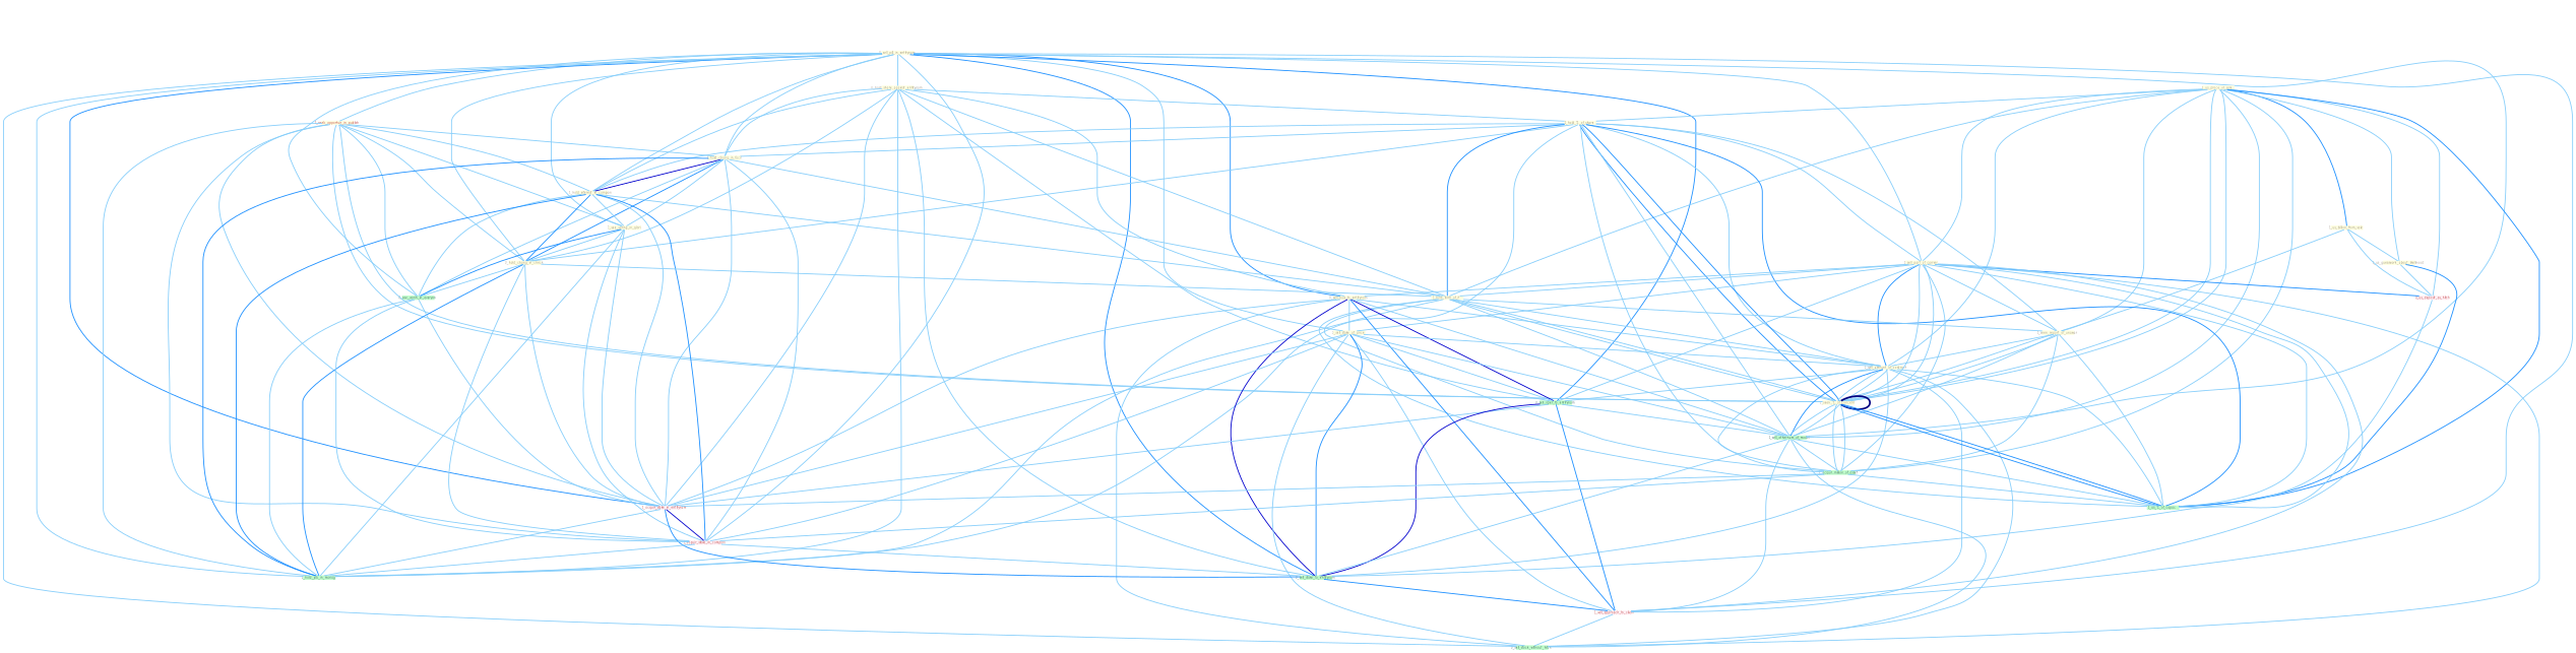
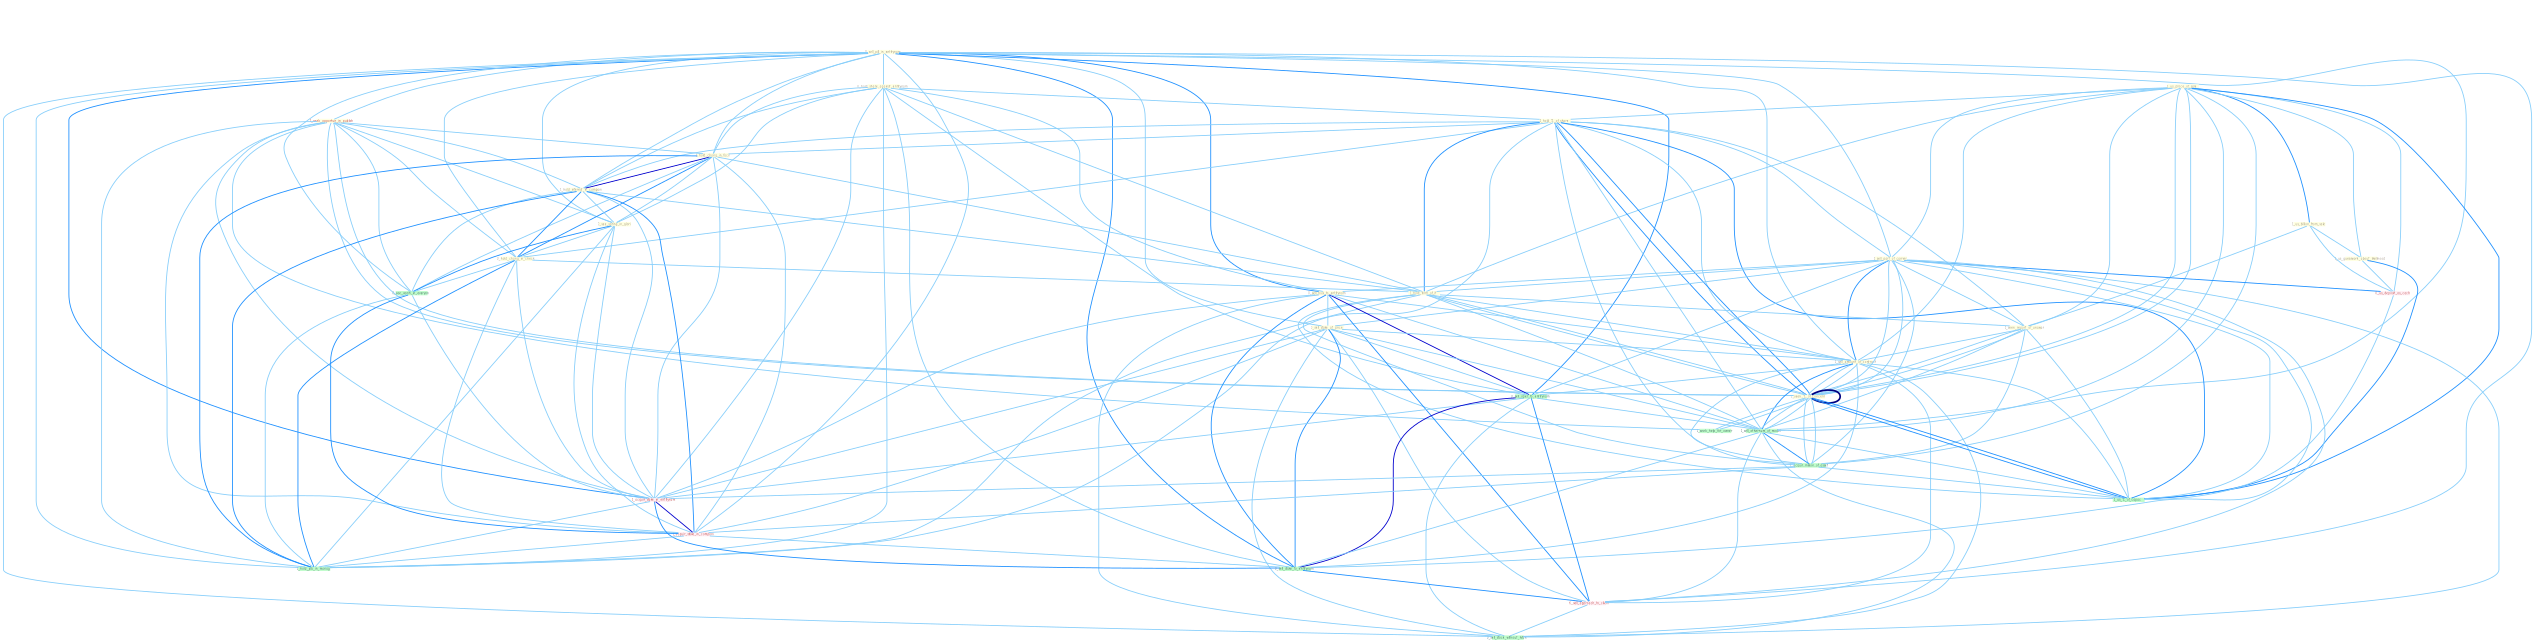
  graph {
    fontname="Comic Neue"
    node [color="#ffffe0" fixedsize=true fontcolor="#8b7d6b" fontname="Comic Neue" fontsize=4 shape=polygon style=filled]
    edge [color="#87cefa" fontname="Comic Neue" w=1]
    "0_sell_pill_in_entitynam " [height=.06 width=.5]
    "1_us_proce_of_sale " [height=.06 width=.5]
    "1_us_billion_from_sale " [height=.06 width=.5]
    "0_hold_share_against_entitynam " [height=.06 width=.5]
    "1_seek_opportun_in_publish " [fontcolor="#b22222" height=.06 width=.5]
    "1_us_guesswork_about_likelihood " [height=.06 width=.5]
    "1_hold_%_of_share " [height=.06 width=.5]
    n8 [height=.06 label="1_hold_chang_in_facil" width=.5]
    "1_hold_interest_in_compani " [height=.06 width=.5]
    "1_sell_part_of_carrier " [height=.06 width=.5]
    "0_see_spring_in_glori " [height=.06 width=.5]
    "0_hold_chang_in_check " [height=.06 width=.5]
    "1_hold_form_of_it " [height=.06 width=.5]
    "1_seen_report_of_unawar " [height=.06 width=.5]
    "0_sell_busi_to_entitynam " [height=.06 width=.5]
    "0_sell_stake_at_price " [height=.06 width=.5]
    "1_sell_amount_of_contract " [height=.06 width=.5]
    "1_seek_%_of_concern " [height=.06 width=.5]
-   "0_us_deposit_as_cach " [color="#fff0f5" fontcolor="#b22222" height=.06 width=.5 label="0_us_deposit_as_hitch"]
+   "0_us_deposit_as_cach " [color="#fff0f5" fontcolor="#b22222" height=.06 width=.5]
    "1_acquir_stake_in_entitynam " [color="#fff0f5" fontcolor="#b22222" height=.06 width=.5]
    "1_acquir_stake_in_compani " [color="#fff0f5" fontcolor="#b22222" height=.06 width=.5]
-   "1_sell_approach_to_client " [color="#fff0f5" fontcolor="#b22222" height=.06 width=.5]
+   "1_sell_approach_to_client " [color="#fff0f5" fontcolor="#b22222" height=.06 width=.5 label="6_sell_approach_to_client"]
    "0_sell_oper_to_entitynam " [color="#BDFCC9" fontcolor="#2f4f4f" height=.06 width=.5]
    "1_sell_othernum_of_model " [color="#BDFCC9" fontcolor="#2f4f4f" height=.06 width=.5]
    "0_see_vaniti_in_everyon " [color="#BDFCC9" fontcolor="#2f4f4f" height=.06 width=.5]
    "0_sell_stake_to_entitynam " [color="#BDFCC9" fontcolor="#2f4f4f" height=.06 width=.5]
    "1_hold_job_in_manag " [color="#BDFCC9" fontcolor="#2f4f4f" height=.06 width=.5]
    "0_sell_stock_without_hitch " [color="#BDFCC9" fontcolor="#2f4f4f" height=.06 width=.5]
    "1_acquir_million_of_asset " [color="#BDFCC9" fontcolor="#2f4f4f" height=.06 width=.5]
    "1_us_%_of_capac " [color="#BDFCC9" fontcolor="#2f4f4f" height=.06 width=.5]
+   "1_seek_help_for_owner " [color="#BDFCC9" fontcolor="#2f4f4f" height=.06 width=.5]
    subgraph sub_1 {
      "0_sell_pill_in_entitynam "
      "1_us_proce_of_sale "
      "1_us_billion_from_sale "
      "0_hold_share_against_entitynam "
      "1_seek_opportun_in_publish "
      "1_us_guesswork_about_likelihood "
      "1_hold_%_of_share "
      n8
      "1_hold_interest_in_compani "
      "1_sell_part_of_carrier "
      "0_see_spring_in_glori "
      "0_hold_chang_in_check "
      "1_hold_form_of_it "
      "1_seen_report_of_unawar "
      "0_sell_busi_to_entitynam "
      "0_sell_stake_at_price "
      "1_sell_amount_of_contract "
      "1_seek_%_of_concern "
    }
    subgraph sub_2 {
      "0_us_deposit_as_cach "
      "1_acquir_stake_in_entitynam "
      "1_acquir_stake_in_compani "
      "1_sell_approach_to_client "
    }
    "0_sell_pill_in_entitynam " -- "0_hold_share_against_entitynam "
    "0_sell_pill_in_entitynam " -- "1_seek_opportun_in_publish "
    "0_sell_pill_in_entitynam " -- n8
    "0_sell_pill_in_entitynam " -- "1_hold_interest_in_compani "
    "0_sell_pill_in_entitynam " -- "1_sell_part_of_carrier "
    "0_sell_pill_in_entitynam " -- "0_see_spring_in_glori "
    "0_sell_pill_in_entitynam " -- "0_hold_chang_in_check "
    "0_sell_pill_in_entitynam " -- "0_sell_busi_to_entitynam " [color="#1e90ff" w=2]
    "0_sell_pill_in_entitynam " -- "0_sell_stake_at_price "
+   "0_sell_pill_in_entitynam " -- "1_sell_amount_of_contract "
    "0_sell_pill_in_entitynam " -- "1_acquir_stake_in_entitynam " [color="#1e90ff" w=2]
    "0_sell_pill_in_entitynam " -- "1_acquir_stake_in_compani "
    "0_sell_pill_in_entitynam " -- "1_sell_approach_to_client "
    "0_sell_pill_in_entitynam " -- "0_sell_oper_to_entitynam " [color="#1e90ff" w=2]
    "0_sell_pill_in_entitynam " -- "1_sell_othernum_of_model "
    "0_sell_pill_in_entitynam " -- "0_see_vaniti_in_everyon "
    "0_sell_pill_in_entitynam " -- "0_sell_stake_to_entitynam " [color="#1e90ff" w=2]
    "0_sell_pill_in_entitynam " -- "1_hold_job_in_manag "
    "0_sell_pill_in_entitynam " -- "0_sell_stock_without_hitch "
    "1_us_proce_of_sale " -- "1_us_billion_from_sale " [color="#1e90ff" w=2]
    "1_us_proce_of_sale " -- "1_us_guesswork_about_likelihood "
    "1_us_proce_of_sale " -- "1_hold_%_of_share "
    "1_us_proce_of_sale " -- "1_sell_part_of_carrier "
    "1_us_proce_of_sale " -- "1_hold_form_of_it "
    "1_us_proce_of_sale " -- "1_seen_report_of_unawar "
    "1_us_proce_of_sale " -- "1_sell_amount_of_contract "
    "1_us_proce_of_sale " -- "1_seek_%_of_concern "
    "1_us_proce_of_sale " -- "1_seek_%_of_concern "
    "1_us_proce_of_sale " -- "0_us_deposit_as_cach "
    "1_us_proce_of_sale " -- "1_sell_othernum_of_model "
    "1_us_proce_of_sale " -- "1_acquir_million_of_asset "
    "1_us_proce_of_sale " -- "1_us_%_of_capac " [color="#1e90ff" w=2]
    "1_us_billion_from_sale " -- "1_us_guesswork_about_likelihood "
    "1_us_billion_from_sale " -- "1_seen_report_of_unawar "
    "1_us_billion_from_sale " -- "0_us_deposit_as_cach "
    "0_hold_share_against_entitynam " -- "1_hold_%_of_share "
    "0_hold_share_against_entitynam " -- n8
    "0_hold_share_against_entitynam " -- "1_hold_interest_in_compani "
-   "0_hold_share_against_entitynam " -- "0_hold_chang_in_check "
+   "0_hold_share_against_entitynam " -- "0_see_spring_in_glori "
    "0_hold_share_against_entitynam " -- "1_hold_form_of_it "
    "0_hold_share_against_entitynam " -- "0_sell_busi_to_entitynam "
    "0_hold_share_against_entitynam " -- "1_acquir_stake_in_entitynam "
    "0_hold_share_against_entitynam " -- "0_sell_oper_to_entitynam "
    "0_hold_share_against_entitynam " -- "0_sell_stake_to_entitynam "
    "0_hold_share_against_entitynam " -- "1_hold_job_in_manag "
    "1_seek_opportun_in_publish " -- n8
    "1_seek_opportun_in_publish " -- "1_hold_interest_in_compani "
    "1_seek_opportun_in_publish " -- "0_see_spring_in_glori "
    "1_seek_opportun_in_publish " -- "0_hold_chang_in_check "
    "1_seek_opportun_in_publish " -- "1_seek_%_of_concern "
    "1_seek_opportun_in_publish " -- "1_seek_%_of_concern "
    "1_seek_opportun_in_publish " -- "1_acquir_stake_in_entitynam "
    "1_seek_opportun_in_publish " -- "1_acquir_stake_in_compani "
    "1_seek_opportun_in_publish " -- "0_see_vaniti_in_everyon "
    "1_seek_opportun_in_publish " -- "1_hold_job_in_manag "
+   "1_seek_opportun_in_publish " -- "1_seek_help_for_owner "
    "1_us_guesswork_about_likelihood " -- "0_us_deposit_as_cach "
    "1_us_guesswork_about_likelihood " -- "1_us_%_of_capac " [color="#1e90ff"]
    "1_hold_%_of_share " -- n8
    "1_hold_%_of_share " -- "1_hold_interest_in_compani "
    "1_hold_%_of_share " -- "1_sell_part_of_carrier "
    "1_hold_%_of_share " -- "0_hold_chang_in_check "
    "1_hold_%_of_share " -- "1_hold_form_of_it " [color="#1e90ff" w=2]
    "1_hold_%_of_share " -- "1_seen_report_of_unawar "
    "1_hold_%_of_share " -- "1_sell_amount_of_contract "
    "1_hold_%_of_share " -- "1_seek_%_of_concern " [color="#1e90ff" w=2]
    "1_hold_%_of_share " -- "1_seek_%_of_concern " [color="#1e90ff" w=2]
    "1_hold_%_of_share " -- "1_sell_othernum_of_model "
    "1_hold_%_of_share " -- "1_hold_job_in_manag "
    "1_hold_%_of_share " -- "1_acquir_million_of_asset "
    "1_hold_%_of_share " -- "1_us_%_of_capac " [color="#1e90ff" w=2]
    n8 -- "1_hold_interest_in_compani " [color="#0000cd" w=3]
    n8 -- "0_see_spring_in_glori "
    n8 -- "0_hold_chang_in_check " [color="#1e90ff" w=2]
    n8 -- "1_hold_form_of_it "
    n8 -- "1_acquir_stake_in_entitynam "
    n8 -- "1_acquir_stake_in_compani "
    n8 -- "0_see_vaniti_in_everyon "
    n8 -- "1_hold_job_in_manag " [color="#1e90ff" w=2]
    "1_hold_interest_in_compani " -- "0_see_spring_in_glori "
    "1_hold_interest_in_compani " -- "0_hold_chang_in_check " [color="#1e90ff" w=2]
    "1_hold_interest_in_compani " -- "1_hold_form_of_it "
    "1_hold_interest_in_compani " -- "1_acquir_stake_in_entitynam "
    "1_hold_interest_in_compani " -- "1_acquir_stake_in_compani " [color="#1e90ff" w=2]
    "1_hold_interest_in_compani " -- "0_see_vaniti_in_everyon "
    "1_hold_interest_in_compani " -- "1_hold_job_in_manag " [color="#1e90ff" w=2]
    "1_sell_part_of_carrier " -- "1_hold_form_of_it "
    "1_sell_part_of_carrier " -- "1_seen_report_of_unawar "
    "1_sell_part_of_carrier " -- "0_sell_busi_to_entitynam "
    "1_sell_part_of_carrier " -- "0_sell_stake_at_price "
    "1_sell_part_of_carrier " -- "1_sell_amount_of_contract " [color="#1e90ff" w=2]
    "1_sell_part_of_carrier " -- "1_seek_%_of_concern "
    "1_sell_part_of_carrier " -- "1_seek_%_of_concern "
    "1_sell_part_of_carrier " -- "0_us_deposit_as_cach " [color="#1e90ff" w=2]
    "1_sell_part_of_carrier " -- "1_sell_approach_to_client "
    "1_sell_part_of_carrier " -- "0_sell_oper_to_entitynam "
    "1_sell_part_of_carrier " -- "0_sell_stake_to_entitynam "
    "1_sell_part_of_carrier " -- "0_sell_stock_without_hitch "
    "1_sell_part_of_carrier " -- "1_acquir_million_of_asset "
    "1_sell_part_of_carrier " -- "1_us_%_of_capac "
    "0_see_spring_in_glori " -- "0_hold_chang_in_check "
    "0_see_spring_in_glori " -- "1_acquir_stake_in_entitynam "
    "0_see_spring_in_glori " -- "1_acquir_stake_in_compani "
    "0_see_spring_in_glori " -- "0_see_vaniti_in_everyon " [color="#1e90ff" w=2]
    "0_see_spring_in_glori " -- "1_hold_job_in_manag "
    "0_hold_chang_in_check " -- "1_hold_form_of_it "
    "0_hold_chang_in_check " -- "1_acquir_stake_in_entitynam "
    "0_hold_chang_in_check " -- "1_acquir_stake_in_compani "
    "0_hold_chang_in_check " -- "0_see_vaniti_in_everyon "
    "0_hold_chang_in_check " -- "1_hold_job_in_manag " [color="#1e90ff" w=2]
    "1_hold_form_of_it " -- "1_seen_report_of_unawar "
    "1_hold_form_of_it " -- "1_sell_amount_of_contract "
    "1_hold_form_of_it " -- "1_seek_%_of_concern "
    "1_hold_form_of_it " -- "1_seek_%_of_concern "
    "1_hold_form_of_it " -- "1_sell_othernum_of_model "
    "1_hold_form_of_it " -- "1_hold_job_in_manag "
    "1_hold_form_of_it " -- "1_acquir_million_of_asset "
    "1_hold_form_of_it " -- "1_us_%_of_capac "
    "1_seen_report_of_unawar " -- "1_sell_amount_of_contract "
    "1_seen_report_of_unawar " -- "1_seek_%_of_concern "
    "1_seen_report_of_unawar " -- "1_seek_%_of_concern "
    "1_seen_report_of_unawar " -- "1_sell_othernum_of_model "
    "1_seen_report_of_unawar " -- "1_acquir_million_of_asset "
    "1_seen_report_of_unawar " -- "1_us_%_of_capac "
    "0_sell_busi_to_entitynam " -- "0_sell_stake_at_price "
    "0_sell_busi_to_entitynam " -- "1_sell_amount_of_contract "
    "0_sell_busi_to_entitynam " -- "1_acquir_stake_in_entitynam "
    "0_sell_busi_to_entitynam " -- "1_sell_approach_to_client " [color="#1e90ff" w=2]
    "0_sell_busi_to_entitynam " -- "0_sell_oper_to_entitynam " [color="#0000cd" w=3]
    "0_sell_busi_to_entitynam " -- "1_sell_othernum_of_model "
-   "0_sell_busi_to_entitynam " -- "0_sell_stake_to_entitynam " [color="#0000cd" w=3]
+   "0_sell_busi_to_entitynam " -- "0_sell_stake_to_entitynam " [color="#1e90ff" w=3]
    "0_sell_busi_to_entitynam " -- "0_sell_stock_without_hitch "
    "0_sell_stake_at_price " -- "1_sell_amount_of_contract "
    "0_sell_stake_at_price " -- "1_acquir_stake_in_entitynam "
    "0_sell_stake_at_price " -- "1_acquir_stake_in_compani "
    "0_sell_stake_at_price " -- "1_sell_approach_to_client "
    "0_sell_stake_at_price " -- "0_sell_oper_to_entitynam "
    "0_sell_stake_at_price " -- "1_sell_othernum_of_model "
    "0_sell_stake_at_price " -- "0_sell_stake_to_entitynam " [color="#1e90ff" w=2]
    "0_sell_stake_at_price " -- "0_sell_stock_without_hitch "
    "1_sell_amount_of_contract " -- "1_seek_%_of_concern "
    "1_sell_amount_of_contract " -- "1_seek_%_of_concern "
    "1_sell_amount_of_contract " -- "1_sell_approach_to_client "
    "1_sell_amount_of_contract " -- "0_sell_oper_to_entitynam "
    "1_sell_amount_of_contract " -- "1_sell_othernum_of_model " [color="#1e90ff" w=2]
    "1_sell_amount_of_contract " -- "0_sell_stake_to_entitynam "
    "1_sell_amount_of_contract " -- "0_sell_stock_without_hitch "
    "1_sell_amount_of_contract " -- "1_acquir_million_of_asset "
    "1_sell_amount_of_contract " -- "1_us_%_of_capac "
    "1_seek_%_of_concern " -- "1_seek_%_of_concern " [color="#000080" style=bold w=4]
    "1_seek_%_of_concern " -- "1_sell_othernum_of_model "
    "1_seek_%_of_concern " -- "1_acquir_million_of_asset "
    "1_seek_%_of_concern " -- "1_us_%_of_capac " [color="#1e90ff" w=2]
+   "1_seek_%_of_concern " -- "1_seek_help_for_owner "
+   "1_seek_%_of_concern " -- "1_seek_help_for_owner "
    "0_us_deposit_as_cach " -- "1_us_%_of_capac "
    "1_acquir_stake_in_entitynam " -- "1_acquir_stake_in_compani " [color="#0000cd" w=3]
    "1_acquir_stake_in_entitynam " -- "0_sell_stake_to_entitynam " [color="#1e90ff" w=2]
    "1_acquir_stake_in_entitynam " -- "1_hold_job_in_manag "
    "1_acquir_stake_in_compani " -- "0_sell_stake_to_entitynam "
    "1_acquir_stake_in_compani " -- "1_hold_job_in_manag "
    "1_sell_approach_to_client " -- "0_sell_stock_without_hitch "
    "0_sell_oper_to_entitynam " -- "1_acquir_stake_in_entitynam "
    "0_sell_oper_to_entitynam " -- "1_sell_approach_to_client " [color="#1e90ff" w=2]
    "0_sell_oper_to_entitynam " -- "1_sell_othernum_of_model "
    "0_sell_oper_to_entitynam " -- "0_sell_stake_to_entitynam " [color="#0000cd" w=3]
+   "0_sell_oper_to_entitynam " -- "0_sell_stock_without_hitch "
    "1_sell_othernum_of_model " -- "1_seek_%_of_concern "
    "1_sell_othernum_of_model " -- "1_sell_approach_to_client "
    "1_sell_othernum_of_model " -- "0_sell_stake_to_entitynam "
    "1_sell_othernum_of_model " -- "0_sell_stock_without_hitch "
-   "1_sell_othernum_of_model " -- "1_acquir_million_of_asset "
+   "1_sell_othernum_of_model " -- "1_acquir_million_of_asset " [color="#1e90ff"]
    "1_sell_othernum_of_model " -- "1_us_%_of_capac "
    "0_see_vaniti_in_everyon " -- "1_acquir_stake_in_entitynam "
-   "0_see_vaniti_in_everyon " -- "1_acquir_stake_in_compani "
+   "0_see_vaniti_in_everyon " -- "1_acquir_stake_in_compani " [color="#1e90ff"]
    "0_see_vaniti_in_everyon " -- "1_hold_job_in_manag "
    "0_sell_stake_to_entitynam " -- "1_sell_approach_to_client " [color="#1e90ff" w=2]
    "1_acquir_million_of_asset " -- "1_seek_%_of_concern "
    "1_acquir_million_of_asset " -- "1_acquir_stake_in_entitynam "
    "1_acquir_million_of_asset " -- "1_acquir_stake_in_compani "
    "1_acquir_million_of_asset " -- "1_us_%_of_capac "
    "1_us_%_of_capac " -- "1_seek_%_of_concern " [color="#1e90ff" w=2]
  }
